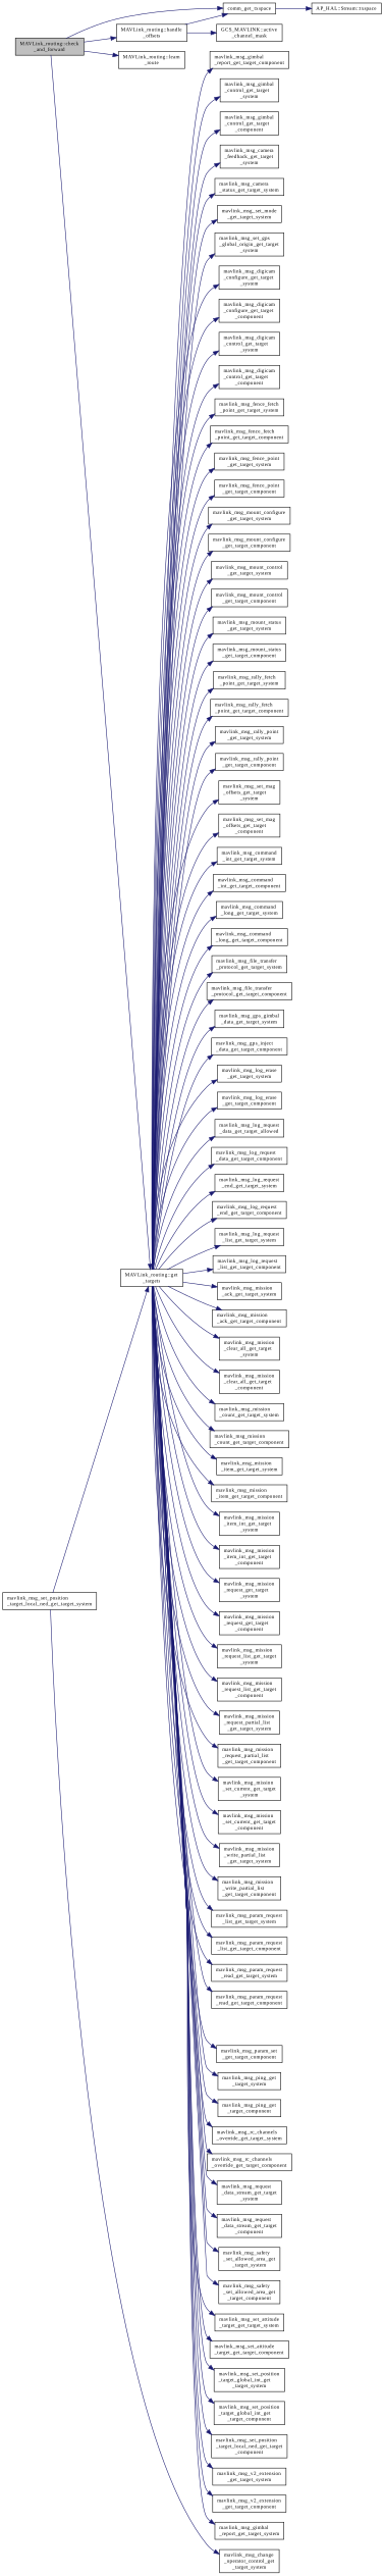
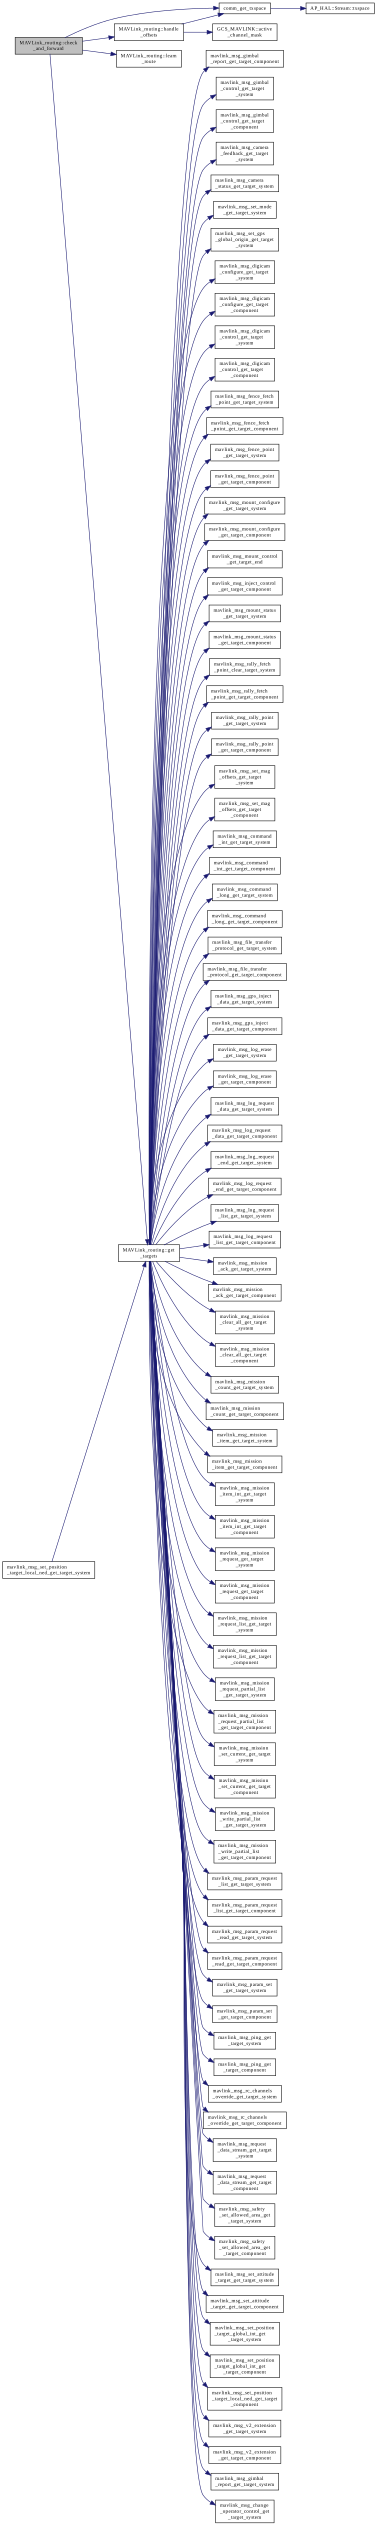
  digraph {
    fontname="Liberation Serif"
    rankdir=LR
    node [color=black fillcolor=white fontname="Liberation Serif" fontsize=10 shape=record style=filled]
    edge [color=midnightblue fontname="Liberation Serif" fontsize=10 labelfontname=Helvetica labelfontsize=10 style=solid]
    n1 [fillcolor=grey75 fontcolor=black height=0.2 label="MAVLink_routing::check\l_and_forward" width=0.4]
    n2 [height=0.2 label="MAVLink_routing::learn\l_route" width=0.4]
    n3 [height=0.2 label="MAVLink_routing::handle\l_offsets" width=0.4]
    n4 [height=0.2 label=comm_get_txspace width=0.4]
    n5 [height=0.2 label="MAVLink_routing::get\l_targets" width=0.4]
    n6 [height=0.2 label="GCS_MAVLINK::active\l_channel_mask" width=0.4]
    n7 [height=0.2 label="AP_HAL::Stream::txspace" width=0.4]
    n8 [height=0.2 label="mavlink_msg_camera\l_feedback_get_target\l_system" width=0.4]
    n9 [height=0.2 label="mavlink_msg_camera\l_status_get_target_system" width=0.4]
    n10 [height=0.2 label="mavlink_msg_change\l_operator_control_get\l_target_system" width=0.4]
    n11 [height=0.2 label="mavlink_msg_set_mode\l_get_target_system" width=0.4]
    n12 [height=0.2 label="mavlink_msg_set_gps\l_global_origin_get_target\l_system" width=0.4]
    n13 [height=0.2 label="mavlink_msg_digicam\l_configure_get_target\l_system" width=0.4]
    n14 [height=0.2 label="mavlink_msg_digicam\l_configure_get_target\l_component" width=0.4]
    n15 [height=0.2 label="mavlink_msg_digicam\l_control_get_target\l_system" width=0.4]
    n16 [height=0.2 label="mavlink_msg_digicam\l_control_get_target\l_component" width=0.4]
    n17 [height=0.2 label="mavlink_msg_fence_fetch\l_point_get_target_system" width=0.4]
    n18 [height=0.2 label="mavlink_msg_fence_fetch\l_point_get_target_component" width=0.4]
    n19 [height=0.2 label="mavlink_msg_fence_point\l_get_target_system" width=0.4]
    n20 [height=0.2 label="mavlink_msg_fence_point\l_get_target_component" width=0.4]
    n21 [height=0.2 label="mavlink_msg_mount_configure\l_get_target_system" width=0.4]
    n22 [height=0.2 label="mavlink_msg_mount_configure\l_get_target_component" width=0.4]
-   n23 [height=0.2 label="mavlink_msg_mount_control\l_get_target_system" width=0.4]
-   n24 [height=0.2 label="mavlink_msg_mount_control\l_get_target_component" width=0.4]
+   n23 [height=0.2 label="mavlink_msg_mount_control\l_get_target_end" width=0.4]
+   n24 [height=0.2 label="mavlink_msg_inject_control\l_get_target_component" width=0.4]
    n25 [height=0.2 label="mavlink_msg_mount_status\l_get_target_system" width=0.4]
    n26 [height=0.2 label="mavlink_msg_mount_status\l_get_target_component" width=0.4]
-   n27 [height=0.2 label="mavlink_msg_rally_fetch\l_point_get_target_system" width=0.4]
+   n27 [height=0.2 label="mavlink_msg_rally_fetch\l_point_clear_target_system" width=0.4]
    n28 [height=0.2 label="mavlink_msg_rally_fetch\l_point_get_target_component" width=0.4]
    n29 [height=0.2 label="mavlink_msg_rally_point\l_get_target_system" width=0.4]
    n30 [height=0.2 label="mavlink_msg_rally_point\l_get_target_component" width=0.4]
    n31 [height=0.2 label="mavlink_msg_set_mag\l_offsets_get_target\l_system" width=0.4]
    n32 [height=0.2 label="mavlink_msg_set_mag\l_offsets_get_target\l_component" width=0.4]
    n33 [height=0.2 label="mavlink_msg_command\l_int_get_target_system" width=0.4]
    n34 [height=0.2 label="mavlink_msg_command\l_int_get_target_component" width=0.4]
    n35 [height=0.2 label="mavlink_msg_command\l_long_get_target_system" width=0.4]
    n36 [height=0.2 label="mavlink_msg_command\l_long_get_target_component" width=0.4]
    n37 [height=0.2 label="mavlink_msg_file_transfer\l_protocol_get_target_system" width=0.4]
    n38 [height=0.2 label="mavlink_msg_file_transfer\l_protocol_get_target_component" width=0.4]
-   n39 [height=0.2 label="mavlink_msg_gps_gimbal\l_data_get_target_system" width=0.4]
+   n39 [height=0.2 label="mavlink_msg_gps_inject\l_data_get_target_system" width=0.4]
    n40 [height=0.2 label="mavlink_msg_gps_inject\l_data_get_target_component" width=0.4]
    n41 [height=0.2 label="mavlink_msg_log_erase\l_get_target_system" width=0.4]
    n42 [height=0.2 label="mavlink_msg_log_erase\l_get_target_component" width=0.4]
-   n43 [height=0.2 label="mavlink_msg_log_request\l_data_get_target_allowed" width=0.4]
+   n43 [height=0.2 label="mavlink_msg_log_request\l_data_get_target_system" width=0.4]
    n44 [height=0.2 label="mavlink_msg_log_request\l_data_get_target_component" width=0.4]
    n45 [height=0.2 label="mavlink_msg_log_request\l_end_get_target_system" width=0.4]
    n46 [height=0.2 label="mavlink_msg_log_request\l_end_get_target_component" width=0.4]
    n47 [height=0.2 label="mavlink_msg_log_request\l_list_get_target_system" width=0.4]
    n48 [height=0.2 label="mavlink_msg_log_request\l_list_get_target_component" width=0.4]
    n49 [height=0.2 label="mavlink_msg_mission\l_ack_get_target_system" width=0.4]
    n50 [height=0.2 label="mavlink_msg_mission\l_ack_get_target_component" width=0.4]
    n51 [height=0.2 label="mavlink_msg_mission\l_clear_all_get_target\l_system" width=0.4]
    n52 [height=0.2 label="mavlink_msg_mission\l_clear_all_get_target\l_component" width=0.4]
    n53 [height=0.2 label="mavlink_msg_mission\l_count_get_target_system" width=0.4]
    n54 [height=0.2 label="mavlink_msg_mission\l_count_get_target_component" width=0.4]
    n55 [height=0.2 label="mavlink_msg_mission\l_item_get_target_system" width=0.4]
    n56 [height=0.2 label="mavlink_msg_mission\l_item_get_target_component" width=0.4]
    n57 [height=0.2 label="mavlink_msg_mission\l_item_int_get_target\l_system" width=0.4]
    n58 [height=0.2 label="mavlink_msg_mission\l_item_int_get_target\l_component" width=0.4]
    n59 [height=0.2 label="mavlink_msg_mission\l_request_get_target\l_system" width=0.4]
    n60 [height=0.2 label="mavlink_msg_mission\l_request_get_target\l_component" width=0.4]
    n61 [height=0.2 label="mavlink_msg_mission\l_request_list_get_target\l_system" width=0.4]
    n62 [height=0.2 label="mavlink_msg_mission\l_request_list_get_target\l_component" width=0.4]
    n63 [height=0.2 label="mavlink_msg_mission\l_request_partial_list\l_get_target_system" width=0.4]
    n64 [height=0.2 label="mavlink_msg_mission\l_request_partial_list\l_get_target_component" width=0.4]
    n65 [height=0.2 label="mavlink_msg_mission\l_set_current_get_target\l_system" width=0.4]
    n66 [height=0.2 label="mavlink_msg_mission\l_set_current_get_target\l_component" width=0.4]
    n67 [height=0.2 label="mavlink_msg_mission\l_write_partial_list\l_get_target_system" width=0.4]
    n68 [height=0.2 label="mavlink_msg_mission\l_write_partial_list\l_get_target_component" width=0.4]
    n69 [height=0.2 label="mavlink_msg_param_request\l_list_get_target_system" width=0.4]
    n70 [height=0.2 label="mavlink_msg_param_request\l_list_get_target_component" width=0.4]
    n71 [height=0.2 label="mavlink_msg_param_request\l_read_get_target_system" width=0.4]
    n72 [height=0.2 label="mavlink_msg_param_request\l_read_get_target_component" width=0.4]
+   n73 [height=0.2 label="mavlink_msg_param_set\l_get_target_system" width=0.4]
    n74 [height=0.2 label="mavlink_msg_param_set\l_get_target_component" width=0.4]
    n75 [height=0.2 label="mavlink_msg_ping_get\l_target_system" width=0.4]
    n76 [height=0.2 label="mavlink_msg_ping_get\l_target_component" width=0.4]
    n77 [height=0.2 label="mavlink_msg_rc_channels\l_override_get_target_system" width=0.4]
    n78 [height=0.2 label="mavlink_msg_rc_channels\l_override_get_target_component" width=0.4]
    n79 [height=0.2 label="mavlink_msg_request\l_data_stream_get_target\l_system" width=0.4]
    n80 [height=0.2 label="mavlink_msg_request\l_data_stream_get_target\l_component" width=0.4]
    n81 [height=0.2 label="mavlink_msg_safety\l_set_allowed_area_get\l_target_system" width=0.4]
    n82 [height=0.2 label="mavlink_msg_safety\l_set_allowed_area_get\l_target_component" width=0.4]
    n83 [height=0.2 label="mavlink_msg_set_attitude\l_target_get_target_system" width=0.4]
    n84 [height=0.2 label="mavlink_msg_set_attitude\l_target_get_target_component" width=0.4]
    n85 [height=0.2 label="mavlink_msg_set_position\l_target_global_int_get\l_target_system" width=0.4]
    n86 [height=0.2 label="mavlink_msg_set_position\l_target_global_int_get\l_target_component" width=0.4]
    n87 [height=0.2 label="mavlink_msg_set_position\l_target_local_ned_get_target\l_component" width=0.4]
    n88 [height=0.2 label="mavlink_msg_v2_extension\l_get_target_system" width=0.4]
    n89 [height=0.2 label="mavlink_msg_v2_extension\l_get_target_component" width=0.4]
    n90 [height=0.2 label="mavlink_msg_gimbal\l_report_get_target_system" width=0.4]
    n91 [height=0.2 label="mavlink_msg_gimbal\l_report_get_target_component" width=0.4]
    n92 [height=0.2 label="mavlink_msg_gimbal\l_control_get_target\l_system" width=0.4]
    n93 [height=0.2 label="mavlink_msg_gimbal\l_control_get_target\l_component" width=0.4]
    n94 [height=0.2 label="mavlink_msg_set_position\l_target_local_ned_get_target_system" width=0.4]
    n1 -> n2
    n1 -> n3
    n1 -> n4
    n1 -> n5
    n3 -> n4
    n3 -> n6
    n4 -> n7
    n5 -> n8
    n5 -> n9
-   n94 -> n10
+   n5 -> n10
    n5 -> n11
    n5 -> n12
    n5 -> n13
    n5 -> n14
    n5 -> n15
    n5 -> n16
    n5 -> n17
    n5 -> n18
    n5 -> n19
    n5 -> n20
    n5 -> n21
    n5 -> n22
    n5 -> n23
    n5 -> n24
    n5 -> n25
    n5 -> n26
    n5 -> n27
    n5 -> n28
    n5 -> n29
    n5 -> n30
    n5 -> n31
    n5 -> n32
    n5 -> n33
    n5 -> n34
    n5 -> n35
    n5 -> n36
    n5 -> n37
    n5 -> n38
    n5 -> n39
    n5 -> n40
    n5 -> n41
    n5 -> n42
    n5 -> n43
    n5 -> n44
    n5 -> n45
    n5 -> n46
    n5 -> n47
    n5 -> n48
    n5 -> n49
    n5 -> n50
    n5 -> n51
    n5 -> n52
    n5 -> n53
    n5 -> n54
    n5 -> n55
    n5 -> n56
    n5 -> n57
    n5 -> n58
    n5 -> n59
    n5 -> n60
    n5 -> n61
    n5 -> n62
    n5 -> n63
    n5 -> n64
    n5 -> n65
    n5 -> n66
    n5 -> n67
    n5 -> n68
    n5 -> n69
    n5 -> n70
    n5 -> n71
    n5 -> n72
+   n5 -> n73
    n5 -> n74
    n5 -> n75
    n5 -> n76
    n5 -> n77
    n5 -> n78
    n5 -> n79
    n5 -> n80
    n5 -> n81
    n5 -> n82
    n5 -> n83
    n5 -> n84
    n5 -> n85
    n5 -> n86
    n5 -> n87
    n5 -> n88
    n5 -> n89
    n5 -> n90
    n5 -> n91
    n5 -> n92
    n5 -> n93
    n94 -> n5
  }
